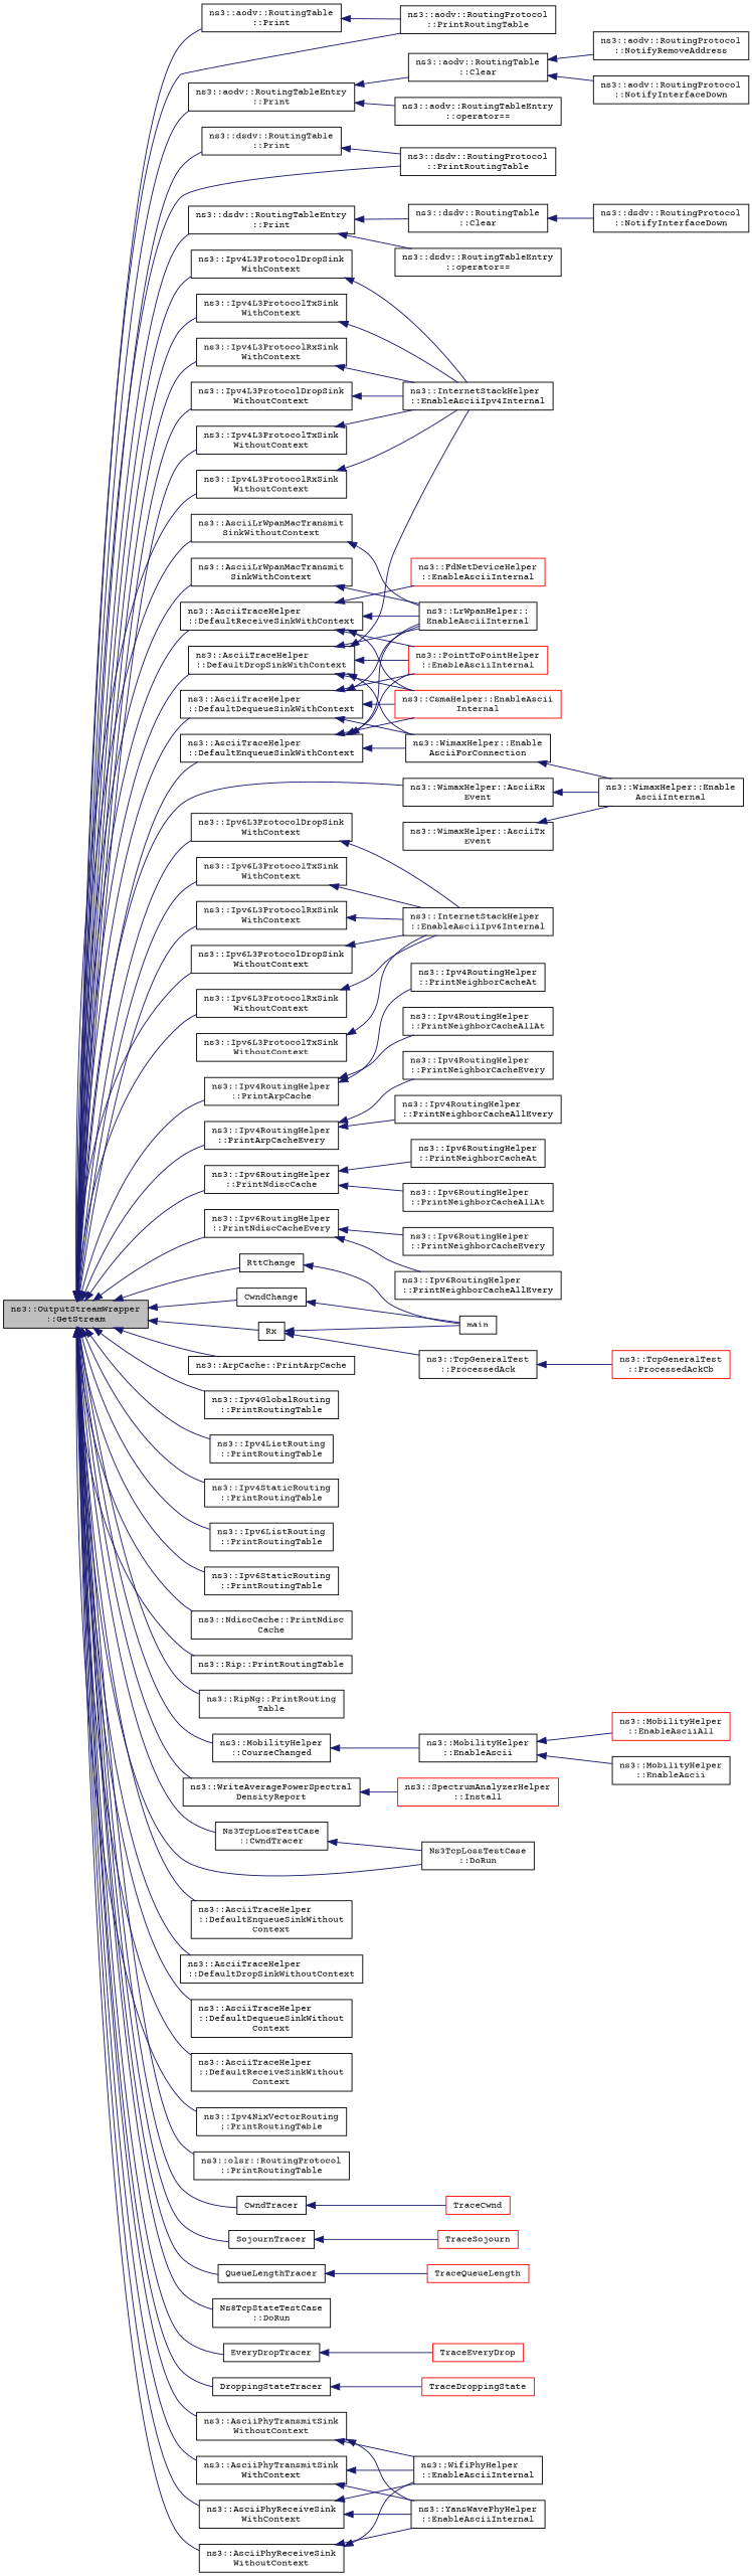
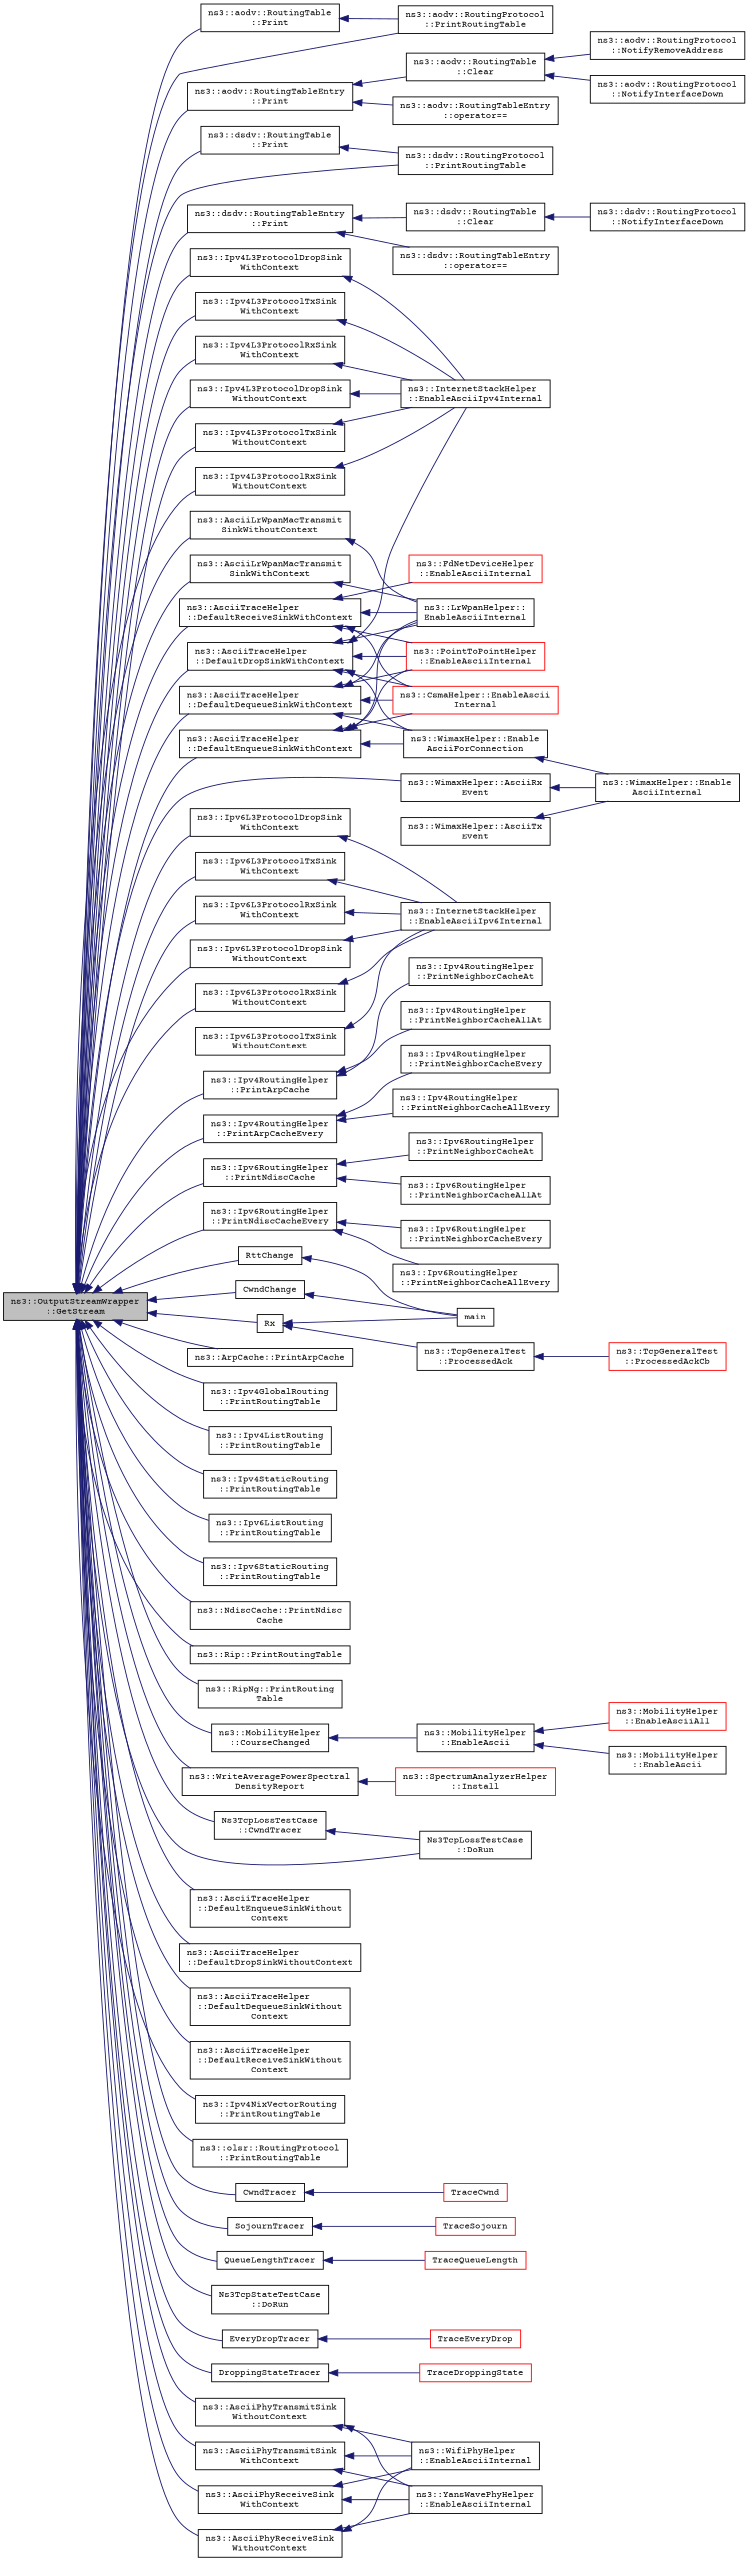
  digraph {
    fontname="Courier Prime"
    rankdir=LR
    node [color=black fillcolor=white fontname="Courier Prime" fontsize=10 shape=record style=filled]
    edge [color=midnightblue dir=back fontname="Courier Prime" fontsize=10 labelfontname=Helvetica labelfontsize=10 style=solid]
    n1 [fillcolor=grey75 fontcolor=black height=0.2 label="ns3::OutputStreamWrapper\l::GetStream" width=0.4]
    n2 [height=0.2 label="ns3::aodv::RoutingProtocol\l::PrintRoutingTable" width=0.4]
    n3 [height=0.2 label="ns3::aodv::RoutingTableEntry\l::Print" width=0.4]
    n4 [height=0.2 label="ns3::aodv::RoutingTable\l::Print" width=0.4]
    n5 [height=0.2 label="ns3::dsdv::RoutingProtocol\l::PrintRoutingTable" width=0.4]
    n6 [height=0.2 label="ns3::dsdv::RoutingTableEntry\l::Print" width=0.4]
    n7 [height=0.2 label="ns3::dsdv::RoutingTable\l::Print" width=0.4]
    n8 [height=0.2 label="ns3::Ipv4L3ProtocolDropSink\lWithoutContext" width=0.4]
    n9 [height=0.2 label="ns3::Ipv4L3ProtocolTxSink\lWithoutContext" width=0.4]
    n10 [height=0.2 label="ns3::Ipv4L3ProtocolRxSink\lWithoutContext" width=0.4]
    n11 [height=0.2 label="ns3::Ipv4L3ProtocolDropSink\lWithContext" width=0.4]
    n12 [height=0.2 label="ns3::Ipv4L3ProtocolTxSink\lWithContext" width=0.4]
    n13 [height=0.2 label="ns3::Ipv4L3ProtocolRxSink\lWithContext" width=0.4]
    n14 [height=0.2 label="ns3::Ipv6L3ProtocolDropSink\lWithoutContext" width=0.4]
    n15 [height=0.2 label="ns3::Ipv6L3ProtocolRxSink\lWithoutContext" width=0.4]
    n16 [height=0.2 label="ns3::Ipv6L3ProtocolDropSink\lWithContext" width=0.4]
    n17 [height=0.2 label="ns3::Ipv6L3ProtocolTxSink\lWithContext" width=0.4]
    n18 [height=0.2 label="ns3::Ipv6L3ProtocolRxSink\lWithContext" width=0.4]
    n19 [height=0.2 label="ns3::Ipv4RoutingHelper\l::PrintArpCache" width=0.4]
    n20 [height=0.2 label="ns3::Ipv4RoutingHelper\l::PrintArpCacheEvery" width=0.4]
    n21 [height=0.2 label="ns3::Ipv6RoutingHelper\l::PrintNdiscCache" width=0.4]
    n22 [height=0.2 label="ns3::Ipv6RoutingHelper\l::PrintNdiscCacheEvery" width=0.4]
    n23 [height=0.2 label="ns3::ArpCache::PrintArpCache" width=0.4]
    n24 [height=0.2 label="ns3::Ipv4GlobalRouting\l::PrintRoutingTable" width=0.4]
    n25 [height=0.2 label="ns3::Ipv4ListRouting\l::PrintRoutingTable" width=0.4]
    n26 [height=0.2 label="ns3::Ipv4StaticRouting\l::PrintRoutingTable" width=0.4]
    n27 [height=0.2 label="ns3::Ipv6ListRouting\l::PrintRoutingTable" width=0.4]
    n28 [height=0.2 label="ns3::Ipv6StaticRouting\l::PrintRoutingTable" width=0.4]
    n29 [height=0.2 label="ns3::NdiscCache::PrintNdisc\lCache" width=0.4]
    n30 [height=0.2 label="ns3::Rip::PrintRoutingTable" width=0.4]
    n31 [height=0.2 label="ns3::RipNg::PrintRouting\lTable" width=0.4]
    n32 [height=0.2 label="ns3::AsciiLrWpanMacTransmit\lSinkWithContext" width=0.4]
    n33 [height=0.2 label="ns3::AsciiLrWpanMacTransmit\lSinkWithoutContext" width=0.4]
    n34 [height=0.2 label=CwndChange width=0.4]
    n35 [height=0.2 label=RttChange width=0.4]
    n36 [height=0.2 label=Rx width=0.4]
    n37 [height=0.2 label="ns3::MobilityHelper\l::CourseChanged" width=0.4]
    n38 [height=0.2 label="ns3::AsciiTraceHelper\l::DefaultEnqueueSinkWithout\lContext" width=0.4]
    n39 [height=0.2 label="ns3::AsciiTraceHelper\l::DefaultEnqueueSinkWithContext" width=0.4]
    n40 [height=0.2 label="ns3::AsciiTraceHelper\l::DefaultDropSinkWithoutContext" width=0.4]
    n41 [height=0.2 label="ns3::AsciiTraceHelper\l::DefaultDropSinkWithContext" width=0.4]
    n42 [height=0.2 label="ns3::AsciiTraceHelper\l::DefaultDequeueSinkWithout\lContext" width=0.4]
    n43 [height=0.2 label="ns3::AsciiTraceHelper\l::DefaultDequeueSinkWithContext" width=0.4]
    n44 [height=0.2 label="ns3::AsciiTraceHelper\l::DefaultReceiveSinkWithout\lContext" width=0.4]
    n45 [height=0.2 label="ns3::AsciiTraceHelper\l::DefaultReceiveSinkWithContext" width=0.4]
    n46 [height=0.2 label="ns3::Ipv4NixVectorRouting\l::PrintRoutingTable" width=0.4]
    n47 [height=0.2 label="ns3::olsr::RoutingProtocol\l::PrintRoutingTable" width=0.4]
    n48 [height=0.2 label="ns3::WriteAveragePowerSpectral\lDensityReport" width=0.4]
    n49 [height=0.2 label="Ns3TcpLossTestCase\l::CwndTracer" width=0.4]
    n50 [height=0.2 label="Ns3TcpLossTestCase\l::DoRun" width=0.4]
-   n51 [height=0.2 label="Ns8TcpStateTestCase\l::DoRun" width=0.4]
+   n51 [height=0.2 label="Ns3TcpStateTestCase\l::DoRun" width=0.4]
    n52 [height=0.2 label=CwndTracer width=0.4]
    n53 [height=0.2 label=SojournTracer width=0.4]
    n54 [height=0.2 label=QueueLengthTracer width=0.4]
    n55 [height=0.2 label=EveryDropTracer width=0.4]
    n56 [height=0.2 label=DroppingStateTracer width=0.4]
    n57 [height=0.2 label="ns3::AsciiPhyTransmitSink\lWithContext" width=0.4]
    n58 [height=0.2 label="ns3::AsciiPhyTransmitSink\lWithoutContext" width=0.4]
    n59 [height=0.2 label="ns3::AsciiPhyReceiveSink\lWithContext" width=0.4]
    n60 [height=0.2 label="ns3::AsciiPhyReceiveSink\lWithoutContext" width=0.4]
    n61 [height=0.2 label="ns3::WimaxHelper::AsciiRx\lEvent" width=0.4]
    n62 [height=0.2 label="ns3::aodv::RoutingTableEntry\l::operator==" width=0.4]
    n63 [height=0.2 label="ns3::aodv::RoutingTable\l::Clear" width=0.4]
    n64 [height=0.2 label="ns3::dsdv::RoutingTableEntry\l::operator==" width=0.4]
    n65 [height=0.2 label="ns3::dsdv::RoutingTable\l::Clear" width=0.4]
    n66 [height=0.2 label="ns3::InternetStackHelper\l::EnableAsciiIpv4Internal" width=0.4]
    n67 [height=0.2 label="ns3::InternetStackHelper\l::EnableAsciiIpv6Internal" width=0.4]
    n68 [height=0.2 label="ns3::Ipv6L3ProtocolTxSink\lWithoutContext" width=0.4]
    n69 [height=0.2 label="ns3::Ipv4RoutingHelper\l::PrintNeighborCacheAllAt" width=0.4]
    n70 [height=0.2 label="ns3::Ipv4RoutingHelper\l::PrintNeighborCacheAt" width=0.4]
    n71 [height=0.2 label="ns3::Ipv4RoutingHelper\l::PrintNeighborCacheAllEvery" width=0.4]
    n72 [height=0.2 label="ns3::Ipv4RoutingHelper\l::PrintNeighborCacheEvery" width=0.4]
    n73 [height=0.2 label="ns3::Ipv6RoutingHelper\l::PrintNeighborCacheAllAt" width=0.4]
    n74 [height=0.2 label="ns3::Ipv6RoutingHelper\l::PrintNeighborCacheAt" width=0.4]
    n75 [height=0.2 label="ns3::Ipv6RoutingHelper\l::PrintNeighborCacheAllEvery" width=0.4]
    n76 [height=0.2 label="ns3::Ipv6RoutingHelper\l::PrintNeighborCacheEvery" width=0.4]
    n77 [height=0.2 label="ns3::LrWpanHelper::\lEnableAsciiInternal" width=0.4]
    n78 [height=0.2 label=main width=0.4]
    n79 [height=0.2 label="ns3::TcpGeneralTest\l::ProcessedAck" width=0.4]
    n80 [height=0.2 label="ns3::MobilityHelper\l::EnableAscii" width=0.4]
    n81 [color=red height=0.2 label="ns3::CsmaHelper::EnableAscii\lInternal" width=0.4]
    n82 [color=red height=0.2 label="ns3::PointToPointHelper\l::EnableAsciiInternal" width=0.4]
    n83 [height=0.2 label="ns3::WimaxHelper::Enable\lAsciiForConnection" width=0.4]
    n84 [color=red height=0.2 label="ns3::FdNetDeviceHelper\l::EnableAsciiInternal" width=0.4]
    n85 [color=red height=0.2 label="ns3::SpectrumAnalyzerHelper\l::Install" width=0.4]
    n86 [color=red height=0.2 label=TraceCwnd width=0.4]
    n87 [color=red height=0.2 label=TraceSojourn width=0.4]
    n88 [color=red height=0.2 label=TraceQueueLength width=0.4]
    n89 [color=red height=0.2 label=TraceEveryDrop width=0.4]
    n90 [color=red height=0.2 label=TraceDroppingState width=0.4]
    n91 [height=0.2 label="ns3::YansWavePhyHelper\l::EnableAsciiInternal" width=0.4]
    n92 [height=0.2 label="ns3::WifiPhyHelper\l::EnableAsciiInternal" width=0.4]
    n93 [height=0.2 label="ns3::WimaxHelper::Enable\lAsciiInternal" width=0.4]
    n94 [height=0.2 label="ns3::WimaxHelper::AsciiTx\lEvent" width=0.4]
    n95 [height=0.2 label="ns3::aodv::RoutingProtocol\l::NotifyInterfaceDown" width=0.4]
    n96 [height=0.2 label="ns3::aodv::RoutingProtocol\l::NotifyRemoveAddress" width=0.4]
    n97 [height=0.2 label="ns3::dsdv::RoutingProtocol\l::NotifyInterfaceDown" width=0.4]
    n98 [color=red height=0.2 label="ns3::TcpGeneralTest\l::ProcessedAckCb" width=0.4]
    n99 [height=0.2 label="ns3::MobilityHelper\l::EnableAscii" width=0.4]
    n100 [color=red height=0.2 label="ns3::MobilityHelper\l::EnableAsciiAll" width=0.4]
    n1 -> n2
    n1 -> n3
    n1 -> n4
    n1 -> n5
    n1 -> n6
    n1 -> n7
    n1 -> n8
    n1 -> n9
    n1 -> n10
    n1 -> n11
    n1 -> n12
    n1 -> n13
    n1 -> n14
    n1 -> n15
    n1 -> n16
    n1 -> n17
    n1 -> n18
    n1 -> n19
    n1 -> n20
    n1 -> n21
    n1 -> n22
    n1 -> n23
    n1 -> n24
    n1 -> n25
    n1 -> n26
    n1 -> n27
    n1 -> n28
    n1 -> n29
    n1 -> n30
    n1 -> n31
    n1 -> n32
    n1 -> n33
    n1 -> n34
    n1 -> n35
    n1 -> n36
    n1 -> n37
    n1 -> n38
    n1 -> n39
    n1 -> n40
    n1 -> n41
    n1 -> n42
    n1 -> n43
    n1 -> n44
    n1 -> n45
    n1 -> n46
    n1 -> n47
    n1 -> n48
    n1 -> n49
    n1 -> n50
    n1 -> n51
    n1 -> n52
    n1 -> n53
    n1 -> n54
    n1 -> n55
    n1 -> n56
    n1 -> n57
    n1 -> n58
    n1 -> n59
    n1 -> n60
    n1 -> n61
    n3 -> n62
    n3 -> n63
    n4 -> n2
    n6 -> n64
    n6 -> n65
    n7 -> n5
    n8 -> n66
    n9 -> n66
    n10 -> n66
    n11 -> n66
    n12 -> n66
    n13 -> n66
    n14 -> n67
    n15 -> n67
    n16 -> n67
    n17 -> n67
    n18 -> n67
    n19 -> n69
    n19 -> n70
    n20 -> n71
    n20 -> n72
    n21 -> n73
    n21 -> n74
    n22 -> n75
    n22 -> n76
    n32 -> n77
    n33 -> n77
    n34 -> n78
    n35 -> n78
    n36 -> n78
    n36 -> n79
    n37 -> n80
    n39 -> n77
    n39 -> n81
    n39 -> n82
    n39 -> n83
    n41 -> n66
    n41 -> n77
    n41 -> n81
    n41 -> n82
    n41 -> n83
    n43 -> n77
    n43 -> n81
    n43 -> n82
    n43 -> n83
    n45 -> n77
    n45 -> n81
    n45 -> n82
    n45 -> n84
    n48 -> n85
    n49 -> n50
    n52 -> n86
    n53 -> n87
    n54 -> n88
    n55 -> n89
    n56 -> n90
    n57 -> n91
    n57 -> n92
    n58 -> n91
    n58 -> n92
    n59 -> n91
    n59 -> n92
    n60 -> n91
    n60 -> n92
    n61 -> n93
    n63 -> n95
    n63 -> n96
    n65 -> n97
    n68 -> n67
    n79 -> n98
    n80 -> n99
    n80 -> n100
    n83 -> n93
    n94 -> n93
  }
